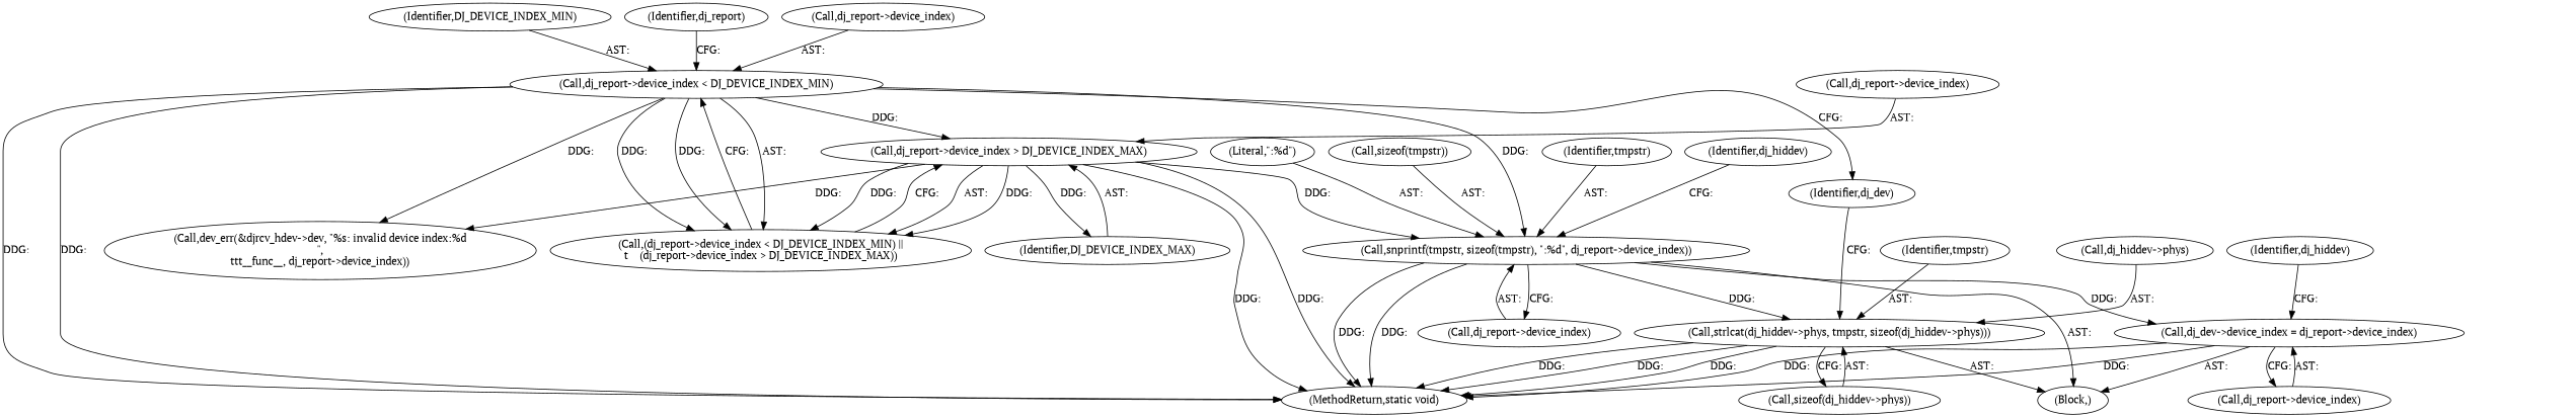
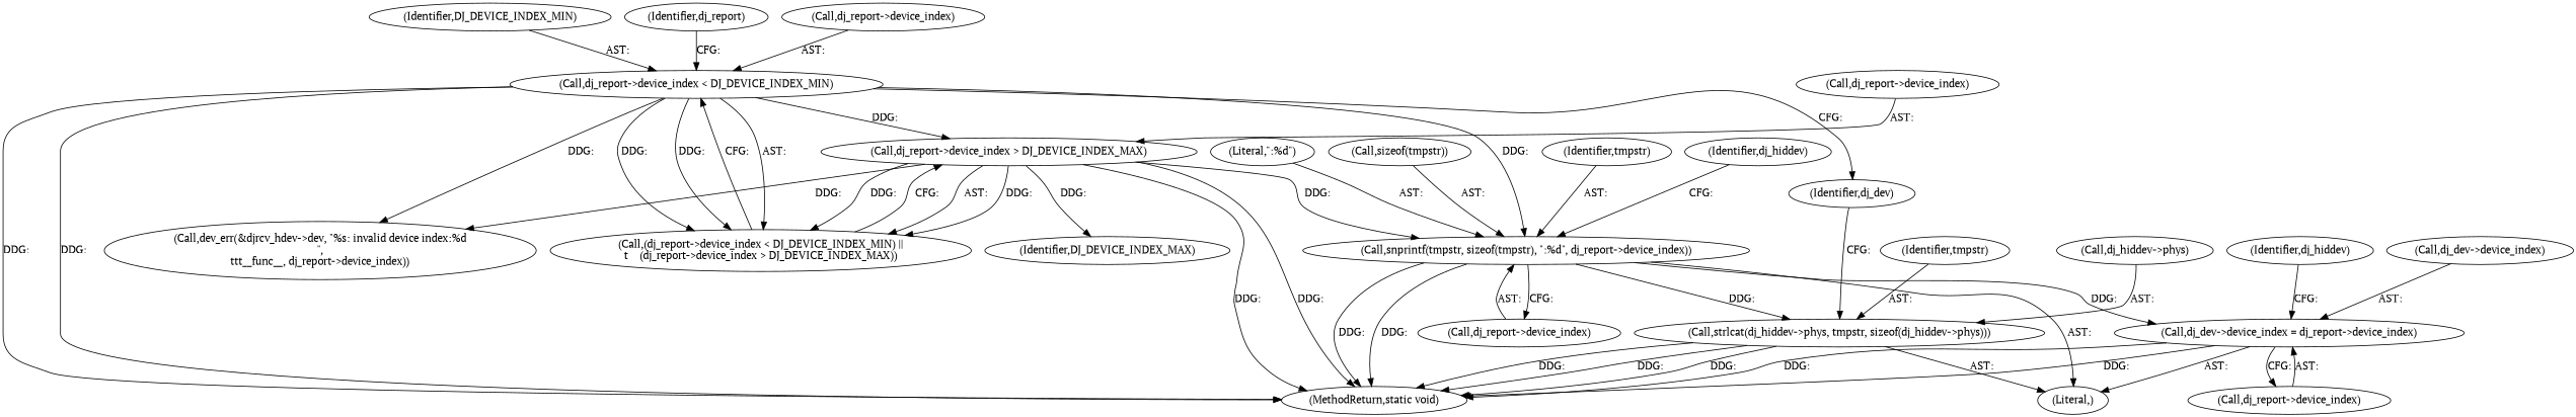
  digraph {
    fontname="PT Serif"
    node [fontname="PT Serif"]
    edge [fontname="PT Serif"]
    n1 [label="(Call,snprintf(tmpstr, sizeof(tmpstr), \":%d\", dj_report->device_index))"]
    n2 [label="(Call,strlcat(dj_hiddev->phys, tmpstr, sizeof(dj_hiddev->phys)))"]
    n3 [label="(Call,dj_dev->device_index = dj_report->device_index)"]
-   n4 [label="(Block,)"]
+   n4 [label="(Literal,)"]
    n5 [label="(MethodReturn,static void)"]
    n6 [label="(Call,dj_report->device_index)"]
-   n7 [label="(Call,sizeof(dj_hiddev->phys))"]
    n8 [label="(Call,dj_report->device_index)"]
    n9 [label="(Call,dj_report->device_index < DJ_DEVICE_INDEX_MIN)"]
    n10 [label="(Call,dj_report->device_index > DJ_DEVICE_INDEX_MAX)"]
    n11 [label="(Call,dev_err(&djrcv_hdev->dev, \"%s: invalid device index:%d\n\",\n\t\t\t__func__, dj_report->device_index))"]
    n12 [label="(Call,(dj_report->device_index < DJ_DEVICE_INDEX_MIN) ||\n\t    (dj_report->device_index > DJ_DEVICE_INDEX_MAX))"]
    n13 [label="(Identifier,dj_dev)"]
    n14 [label="(Identifier,DJ_DEVICE_INDEX_MAX)"]
    n15 [label="(Identifier,DJ_DEVICE_INDEX_MIN)"]
    n16 [label="(Call,dj_report->device_index)"]
    n17 [label="(Identifier,dj_hiddev)"]
    n18 [label="(Identifier,dj_hiddev)"]
    n19 [label="(Identifier,dj_report)"]
    n20 [label="(Identifier,tmpstr)"]
    n21 [label="(Literal,\":%d\")"]
    n22 [label="(Call,sizeof(tmpstr))"]
+   n23 [label="(Call,dj_dev->device_index)"]
    n24 [label="(Call,dj_hiddev->phys)"]
    n25 [label="(Identifier,tmpstr)"]
    n26 [label="(Call,dj_report->device_index)"]
    n1 -> n2 [label="DDG: "]
    n1 -> n3 [label="DDG: "]
    n1 -> n4 [label="AST: "]
    n1 -> n5 [label="DDG: "]
    n1 -> n5 [label="DDG: "]
    n1 -> n6 [label="CFG: "]
    n2 -> n4 [label="AST: "]
    n2 -> n5 [label="DDG: "]
    n2 -> n5 [label="DDG: "]
    n2 -> n5 [label="DDG: "]
-   n2 -> n7 [label="CFG: "]
    n3 -> n4 [label="AST: "]
    n3 -> n5 [label="DDG: "]
    n3 -> n5 [label="DDG: "]
    n3 -> n8 [label="CFG: "]
    n6 -> n1 [label="AST: "]
-   n7 -> n2 [label="AST: "]
    n8 -> n3 [label="AST: "]
    n9 -> n1 [label="DDG: "]
    n9 -> n5 [label="DDG: "]
    n9 -> n5 [label="DDG: "]
    n9 -> n10 [label="DDG: "]
    n9 -> n11 [label="DDG: "]
    n9 -> n12 [label="AST: "]
    n9 -> n12 [label="DDG: "]
    n9 -> n12 [label="DDG: "]
    n9 -> n13 [label="CFG: "]
    n10 -> n1 [label="DDG: "]
    n10 -> n5 [label="DDG: "]
    n10 -> n5 [label="DDG: "]
    n10 -> n11 [label="DDG: "]
    n10 -> n12 [label="AST: "]
    n10 -> n12 [label="DDG: "]
    n10 -> n12 [label="DDG: "]
    n10 -> n14 [label="DDG: "]
    n12 -> n9 [label="CFG: "]
    n12 -> n10 [label="CFG: "]
    n13 -> n2 [label="CFG: "]
-   n14 -> n10 [label="AST: "]
    n15 -> n9 [label="AST: "]
    n16 -> n10 [label="AST: "]
    n17 -> n1 [label="CFG: "]
    n18 -> n3 [label="CFG: "]
    n19 -> n9 [label="CFG: "]
    n20 -> n2 [label="AST: "]
    n21 -> n1 [label="AST: "]
    n22 -> n1 [label="AST: "]
+   n23 -> n3 [label="AST: "]
    n24 -> n2 [label="AST: "]
    n25 -> n1 [label="AST: "]
    n26 -> n9 [label="AST: "]
  }
